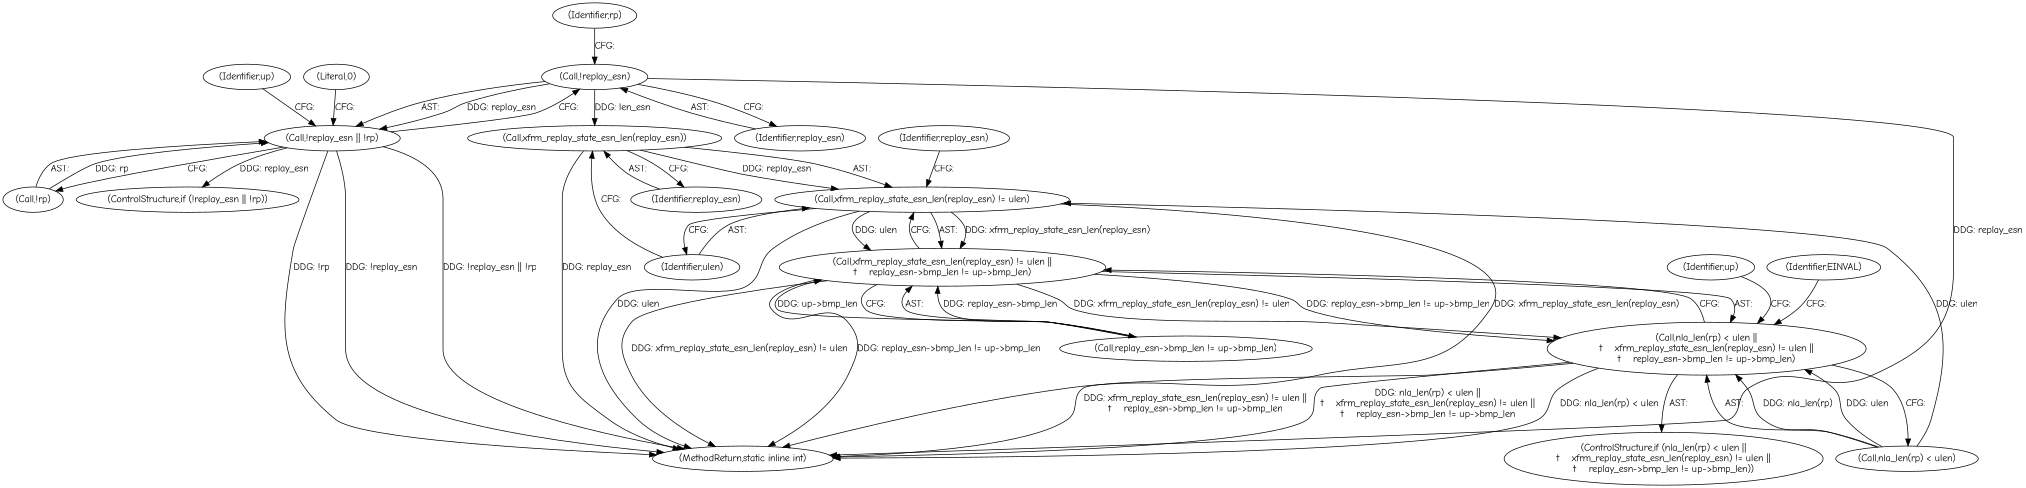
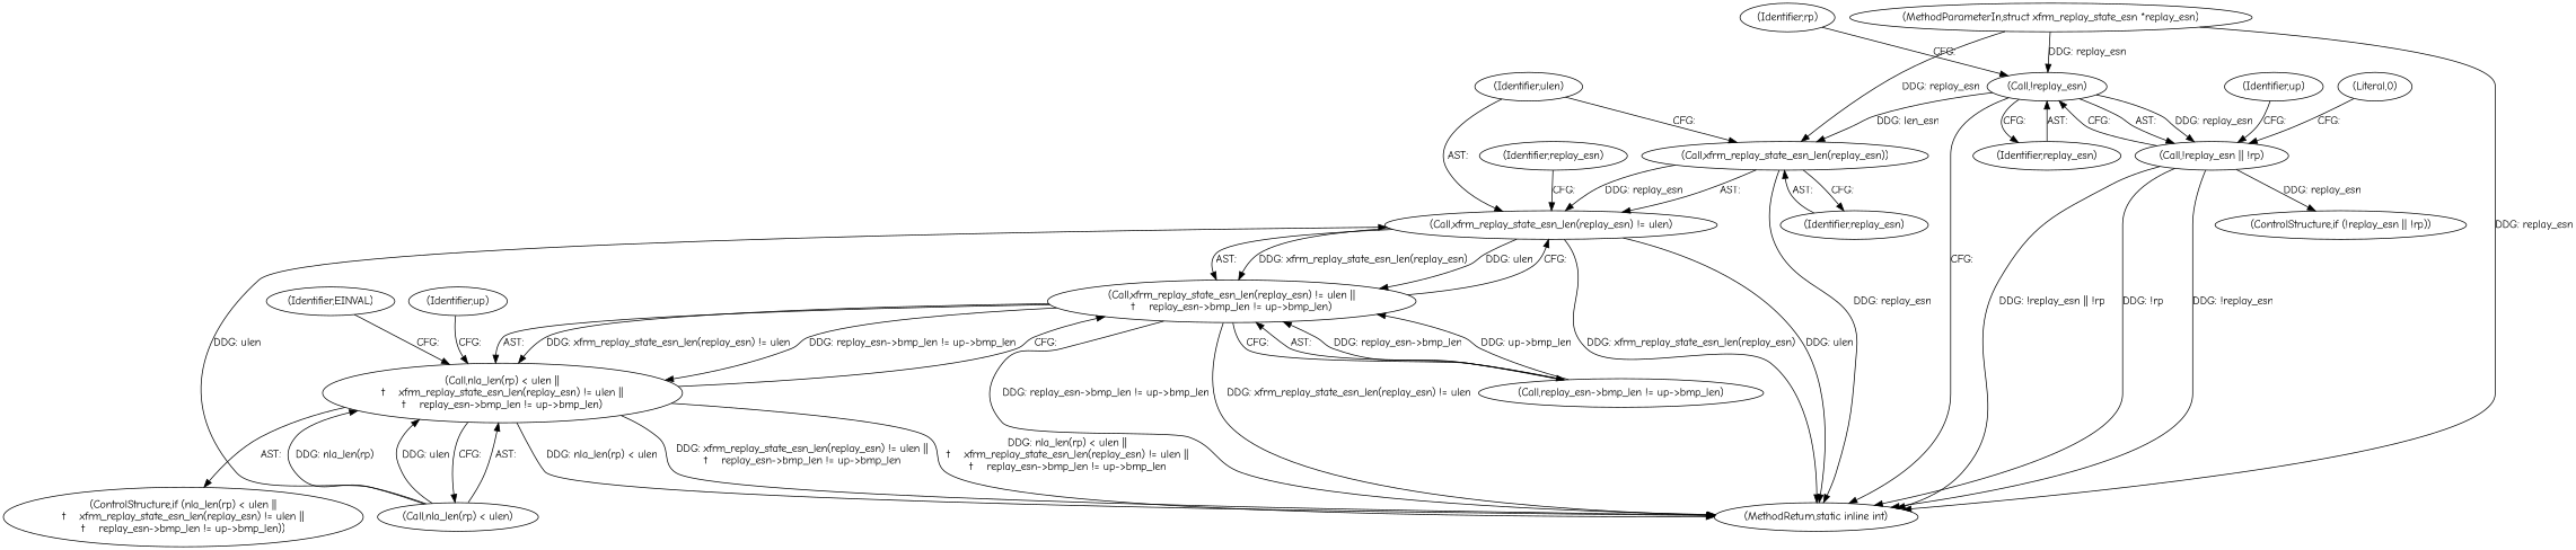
  digraph {
    fontname="Comic Neue"
    node [fontname="Comic Neue"]
    edge [fontname="Comic Neue"]
+   n1 [label="(MethodParameterIn,struct xfrm_replay_state_esn *replay_esn)"]
    n2 [label="(Call,!replay_esn)"]
    n3 [label="(Call,xfrm_replay_state_esn_len(replay_esn))"]
    n4 [label="(MethodReturn,static inline int)"]
    n5 [label="(Call,!replay_esn || !rp)"]
    n6 [label="(Identifier,replay_esn)"]
    n7 [label="(Call,xfrm_replay_state_esn_len(replay_esn) != ulen)"]
    n8 [label="(Identifier,replay_esn)"]
-   n9 [label="(Call,!rp)"]
    n10 [label="(ControlStructure,if (!replay_esn || !rp))"]
    n11 [label="(Call,xfrm_replay_state_esn_len(replay_esn) != ulen ||\n\t    replay_esn->bmp_len != up->bmp_len)"]
    n12 [label="(Identifier,ulen)"]
    n13 [label="(Call,nla_len(rp) < ulen ||\n\t    xfrm_replay_state_esn_len(replay_esn) != ulen ||\n\t    replay_esn->bmp_len != up->bmp_len)"]
    n14 [label="(Call,replay_esn->bmp_len != up->bmp_len)"]
    n15 [label="(Call,nla_len(rp) < ulen)"]
    n16 [label="(ControlStructure,if (nla_len(rp) < ulen ||\n\t    xfrm_replay_state_esn_len(replay_esn) != ulen ||\n\t    replay_esn->bmp_len != up->bmp_len))"]
    n17 [label="(Identifier,up)"]
    n18 [label="(Literal,0)"]
    n19 [label="(Identifier,replay_esn)"]
    n20 [label="(Identifier,up)"]
    n21 [label="(Identifier,rp)"]
    n22 [label="(Identifier,EINVAL)"]
+   n1 -> n2 [label="DDG: replay_esn"]
+   n1 -> n3 [label="DDG: replay_esn"]
+   n1 -> n4 [label="DDG: replay_esn"]
    n2 -> n3 [label="DDG: len_esn"]
-   n2 -> n4 [label="DDG: replay_esn"]
+   n2 -> n4 [label="CFG: "]
    n2 -> n5 [label="AST: "]
    n2 -> n5 [label="DDG: replay_esn"]
    n2 -> n6 [label="CFG: "]
    n3 -> n4 [label="DDG: replay_esn"]
    n3 -> n7 [label="AST: "]
    n3 -> n7 [label="DDG: replay_esn"]
    n3 -> n8 [label="CFG: "]
    n5 -> n2 [label="CFG: "]
    n5 -> n4 [label="DDG: !replay_esn || !rp"]
    n5 -> n4 [label="DDG: !rp"]
    n5 -> n4 [label="DDG: !replay_esn"]
-   n5 -> n9 [label="CFG: "]
    n5 -> n10 [label="DDG: replay_esn"]
    n6 -> n2 [label="AST: "]
    n7 -> n4 [label="DDG: ulen"]
    n7 -> n4 [label="DDG: xfrm_replay_state_esn_len(replay_esn)"]
    n7 -> n11 [label="AST: "]
    n7 -> n11 [label="DDG: xfrm_replay_state_esn_len(replay_esn)"]
    n7 -> n11 [label="DDG: ulen"]
-   n7 -> n12 [label="CFG: "]
    n8 -> n3 [label="AST: "]
-   n9 -> n5 [label="AST: "]
-   n9 -> n5 [label="DDG: rp"]
    n11 -> n4 [label="DDG: xfrm_replay_state_esn_len(replay_esn) != ulen"]
    n11 -> n4 [label="DDG: replay_esn->bmp_len != up->bmp_len"]
    n11 -> n7 [label="CFG: "]
    n11 -> n13 [label="AST: "]
    n11 -> n13 [label="DDG: xfrm_replay_state_esn_len(replay_esn) != ulen"]
    n11 -> n13 [label="DDG: replay_esn->bmp_len != up->bmp_len"]
    n11 -> n14 [label="CFG: "]
    n12 -> n3 [label="CFG: "]
    n12 -> n7 [label="AST: "]
    n13 -> n4 [label="DDG: nla_len(rp) < ulen"]
    n13 -> n4 [label="DDG: xfrm_replay_state_esn_len(replay_esn) != ulen ||\n\t    replay_esn->bmp_len != up->bmp_len"]
    n13 -> n4 [label="DDG: nla_len(rp) < ulen ||\n\t    xfrm_replay_state_esn_len(replay_esn) != ulen ||\n\t    replay_esn->bmp_len != up->bmp_len"]
    n13 -> n11 [label="CFG: "]
    n13 -> n15 [label="CFG: "]
    n13 -> n16 [label="AST: "]
    n14 -> n11 [label="AST: "]
    n14 -> n11 [label="DDG: replay_esn->bmp_len"]
    n14 -> n11 [label="DDG: up->bmp_len"]
    n15 -> n7 [label="DDG: ulen"]
    n15 -> n13 [label="AST: "]
    n15 -> n13 [label="DDG: nla_len(rp)"]
    n15 -> n13 [label="DDG: ulen"]
    n17 -> n5 [label="CFG: "]
    n18 -> n5 [label="CFG: "]
    n19 -> n7 [label="CFG: "]
    n20 -> n13 [label="CFG: "]
    n21 -> n2 [label="CFG: "]
    n22 -> n13 [label="CFG: "]
  }
